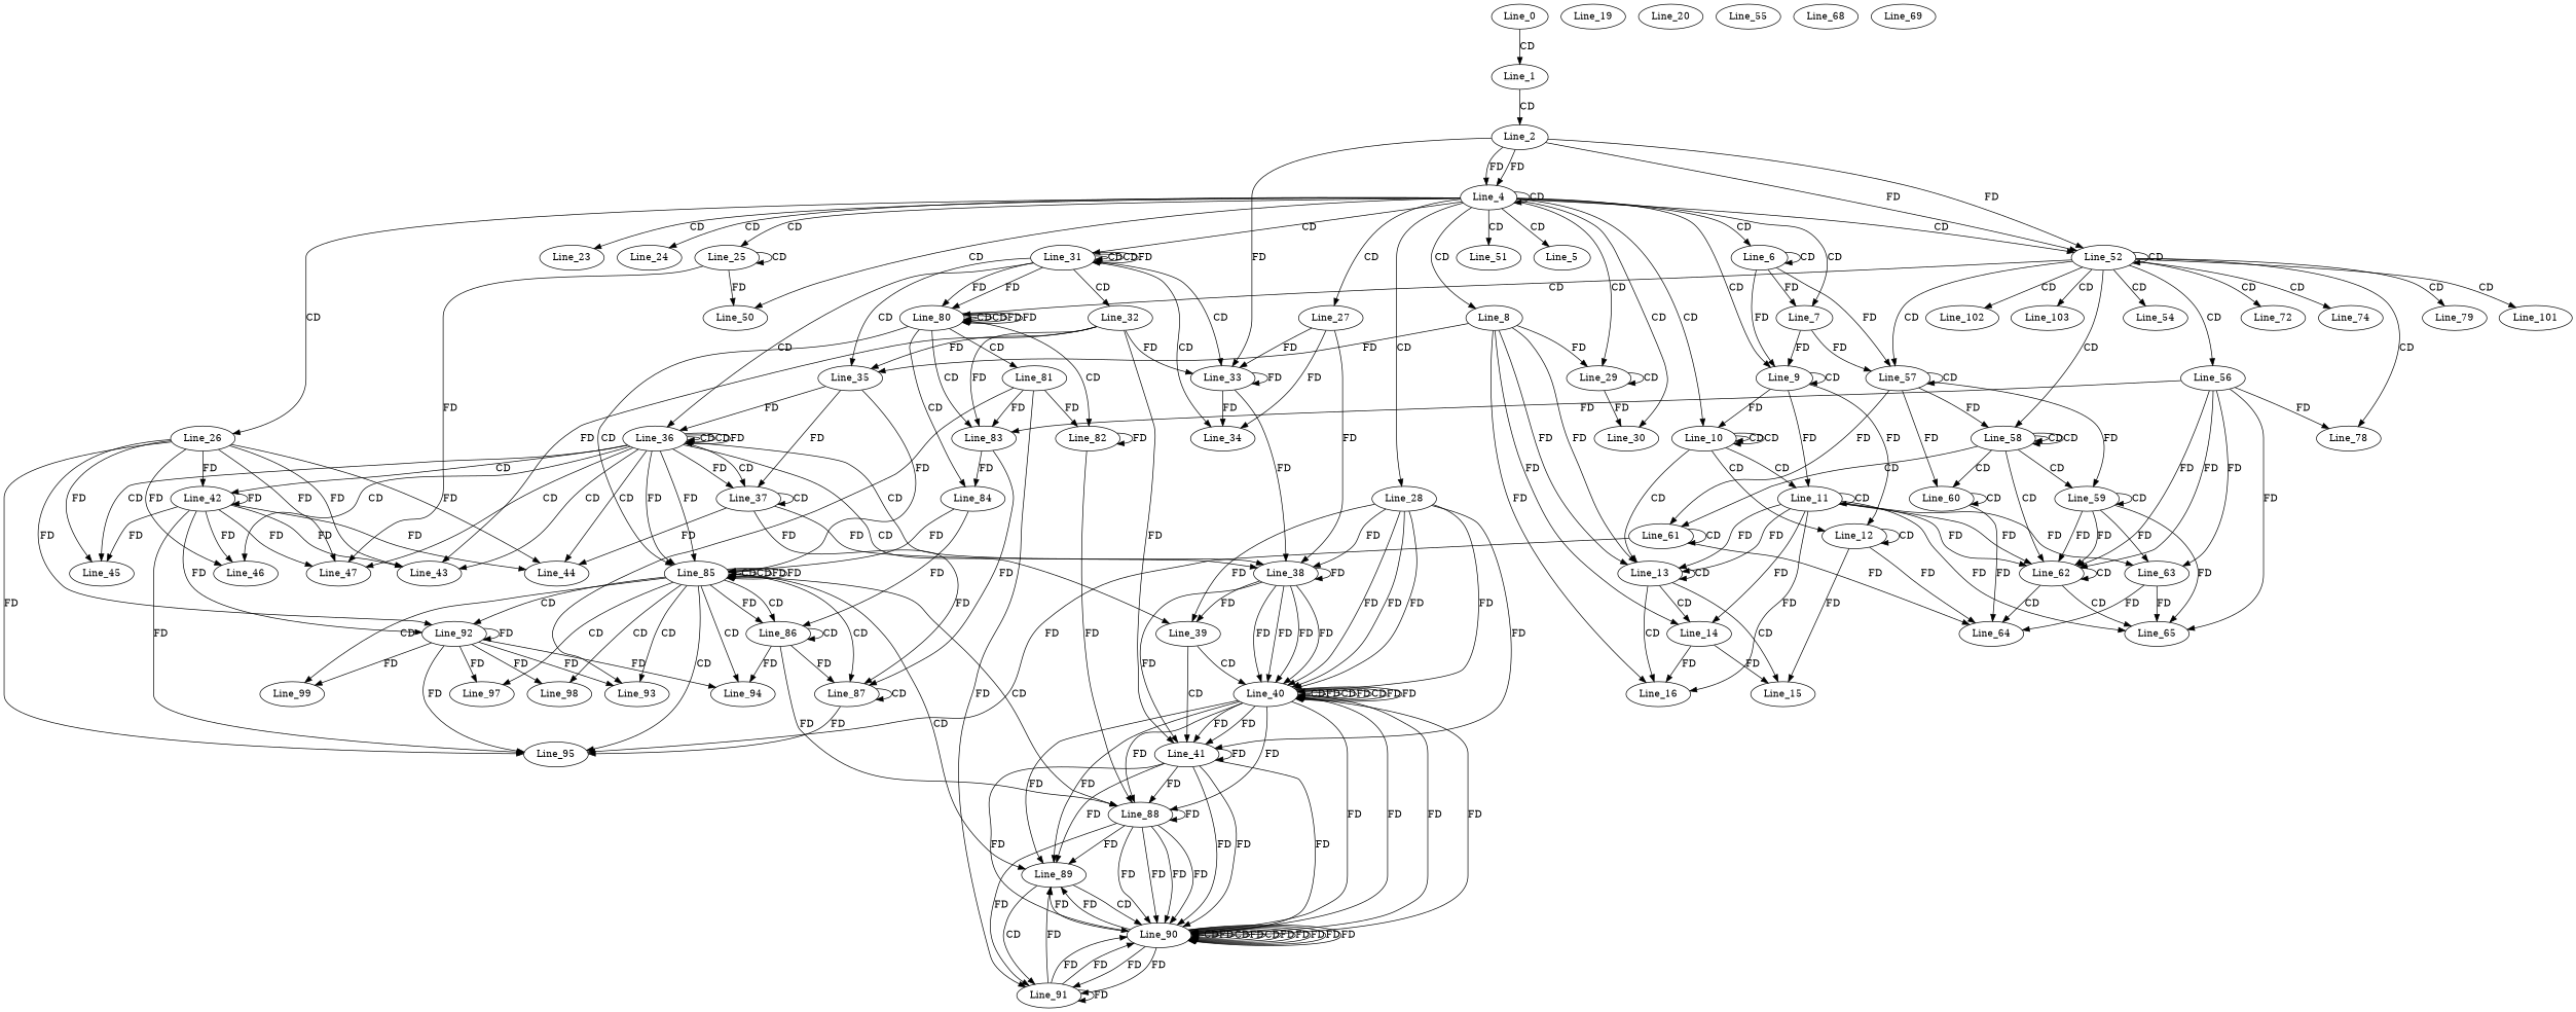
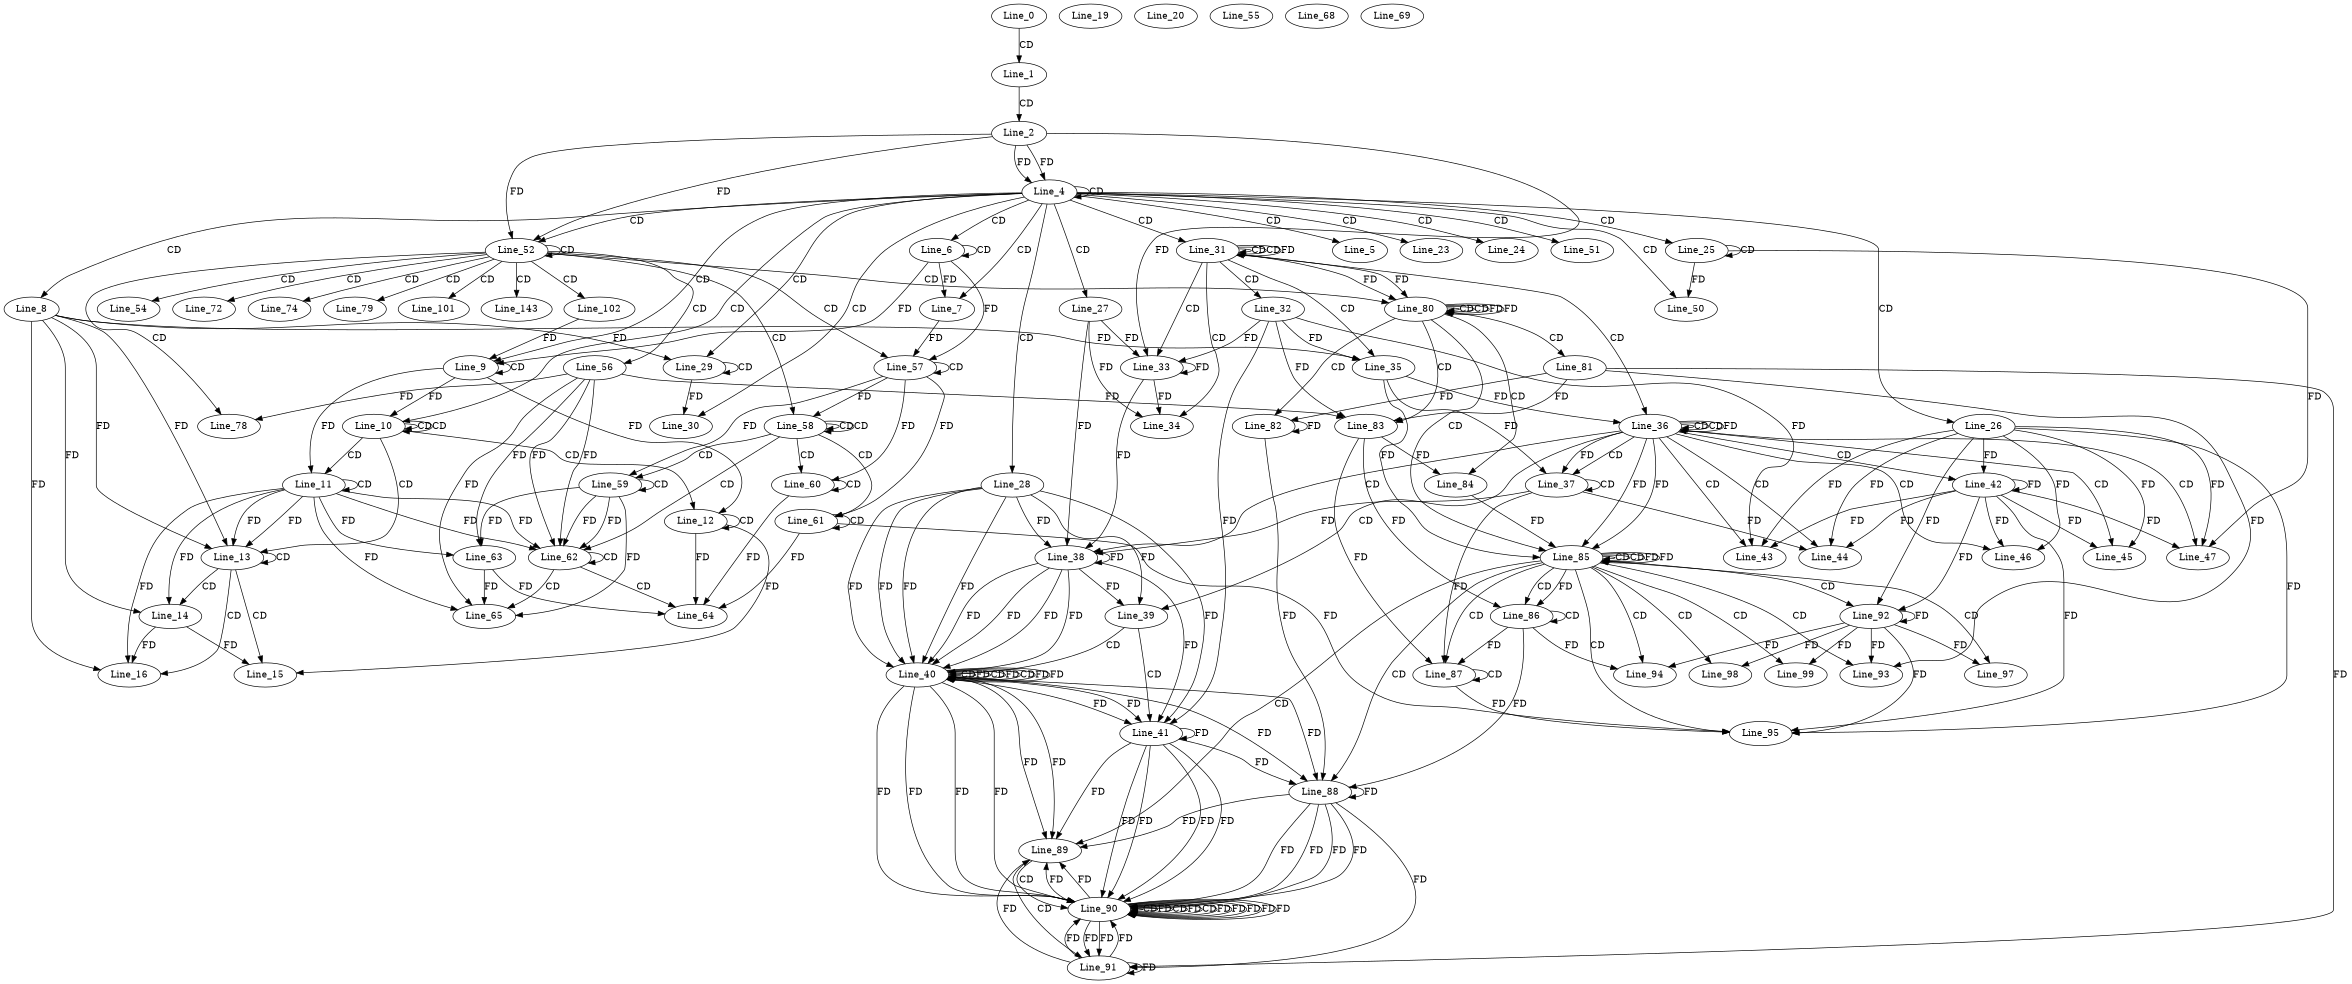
  digraph {
    Line_0
    Line_1
    Line_2
    Line_4
    Line_33
    Line_52
    Line_5
    Line_6
    Line_7
    Line_8
    Line_9
    Line_10
    Line_23
    Line_24
    Line_25
    Line_26
    Line_27
    Line_28
    Line_29
    Line_30
    Line_31
    Line_50
    Line_51
    Line_34
    Line_38
    Line_57
    Line_80
    Line_54
    Line_56
    Line_58
    Line_72
    Line_74
    Line_78
    Line_79
    Line_101
    Line_102
-   Line_103
+   Line_103 [label=Line_143]
    Line_13
    Line_14
    Line_16
    Line_35
    Line_11
    Line_12
    Line_47
    Line_42
    Line_43
    Line_44
    Line_45
    Line_46
    Line_92
    Line_95
    Line_39
    Line_40
    Line_41
    Line_32
    Line_36
    Line_59
    Line_60
    Line_61
    Line_15
    Line_37
    Line_85
    Line_62
    Line_63
    Line_65
    Line_64
    Line_19
    Line_20
    Line_93
    Line_94
    n71 [label=Line_99]
    Line_97
    Line_98
    Line_88
    Line_89
    Line_90
    Line_83
    Line_81
    Line_82
    Line_84
    Line_87
    Line_86
    Line_91
    Line_55
    Line_68
    Line_69
    Line_0 -> Line_1 [label=CD]
    Line_1 -> Line_2 [label=CD]
    Line_2 -> Line_4 [label=FD]
    Line_2 -> Line_4 [label=FD]
    Line_2 -> Line_33 [label=FD]
    Line_2 -> Line_52 [label=FD]
    Line_2 -> Line_52 [label=FD]
    Line_4 -> Line_4 [label=CD]
    Line_4 -> Line_52 [label=CD]
    Line_4 -> Line_5 [label=CD]
    Line_4 -> Line_6 [label=CD]
    Line_4 -> Line_7 [label=CD]
    Line_4 -> Line_8 [label=CD]
    Line_4 -> Line_9 [label=CD]
    Line_4 -> Line_10 [label=CD]
    Line_4 -> Line_23 [label=CD]
    Line_4 -> Line_24 [label=CD]
    Line_4 -> Line_25 [label=CD]
    Line_4 -> Line_26 [label=CD]
    Line_4 -> Line_27 [label=CD]
    Line_4 -> Line_28 [label=CD]
    Line_4 -> Line_29 [label=CD]
    Line_4 -> Line_30 [label=CD]
    Line_4 -> Line_31 [label=CD]
    Line_4 -> Line_50 [label=CD]
    Line_4 -> Line_51 [label=CD]
    Line_33 -> Line_33 [label=FD]
    Line_33 -> Line_34 [label=FD]
    Line_33 -> Line_38 [label=FD]
    Line_52 -> Line_52 [label=CD]
    Line_52 -> Line_57 [label=CD]
    Line_52 -> Line_80 [label=CD]
    Line_52 -> Line_54 [label=CD]
    Line_52 -> Line_56 [label=CD]
    Line_52 -> Line_58 [label=CD]
    Line_52 -> Line_72 [label=CD]
    Line_52 -> Line_74 [label=CD]
    Line_52 -> Line_78 [label=CD]
    Line_52 -> Line_79 [label=CD]
    Line_52 -> Line_101 [label=CD]
    Line_52 -> Line_102 [label=CD]
    Line_52 -> Line_103 [label=CD]
    Line_6 -> Line_6 [label=CD]
    Line_6 -> Line_7 [label=FD]
    Line_6 -> Line_9 [label=FD]
    Line_6 -> Line_57 [label=FD]
-   Line_7 -> Line_9 [label=FD]
+   Line_102 -> Line_9 [label=FD]
    Line_7 -> Line_57 [label=FD]
    Line_8 -> Line_29 [label=FD]
    Line_8 -> Line_13 [label=FD]
    Line_8 -> Line_13 [label=FD]
    Line_8 -> Line_14 [label=FD]
    Line_8 -> Line_16 [label=FD]
    Line_8 -> Line_35 [label=FD]
    Line_9 -> Line_9 [label=CD]
    Line_9 -> Line_10 [label=FD]
    Line_9 -> Line_11 [label=FD]
    Line_9 -> Line_12 [label=FD]
    Line_10 -> Line_10 [label=CD]
    Line_10 -> Line_10 [label=CD]
    Line_10 -> Line_13 [label=CD]
    Line_10 -> Line_11 [label=CD]
    Line_10 -> Line_12 [label=CD]
    Line_25 -> Line_25 [label=CD]
    Line_25 -> Line_50 [label=FD]
    Line_25 -> Line_47 [label=FD]
    Line_26 -> Line_47 [label=FD]
    Line_26 -> Line_42 [label=FD]
    Line_26 -> Line_43 [label=FD]
    Line_26 -> Line_44 [label=FD]
    Line_26 -> Line_45 [label=FD]
    Line_26 -> Line_46 [label=FD]
    Line_26 -> Line_92 [label=FD]
    Line_26 -> Line_95 [label=FD]
    Line_27 -> Line_33 [label=FD]
    Line_27 -> Line_34 [label=FD]
    Line_27 -> Line_38 [label=FD]
    Line_28 -> Line_38 [label=FD]
    Line_28 -> Line_39 [label=FD]
    Line_28 -> Line_40 [label=FD]
    Line_28 -> Line_40 [label=FD]
    Line_28 -> Line_40 [label=FD]
    Line_28 -> Line_40 [label=FD]
    Line_28 -> Line_41 [label=FD]
    Line_29 -> Line_29 [label=CD]
    Line_29 -> Line_30 [label=FD]
    Line_31 -> Line_33 [label=CD]
    Line_31 -> Line_31 [label=CD]
    Line_31 -> Line_31 [label=CD]
    Line_31 -> Line_31 [label=FD]
    Line_31 -> Line_34 [label=CD]
    Line_31 -> Line_80 [label=FD]
    Line_31 -> Line_80 [label=FD]
    Line_31 -> Line_35 [label=CD]
    Line_31 -> Line_32 [label=CD]
    Line_31 -> Line_36 [label=CD]
    Line_38 -> Line_38 [label=FD]
    Line_38 -> Line_39 [label=FD]
    Line_38 -> Line_40 [label=FD]
    Line_38 -> Line_40 [label=FD]
    Line_38 -> Line_40 [label=FD]
    Line_38 -> Line_40 [label=FD]
    Line_38 -> Line_41 [label=FD]
    Line_57 -> Line_57 [label=CD]
    Line_57 -> Line_58 [label=FD]
    Line_57 -> Line_59 [label=FD]
    Line_57 -> Line_60 [label=FD]
    Line_57 -> Line_61 [label=FD]
    Line_80 -> Line_80 [label=CD]
    Line_80 -> Line_80 [label=CD]
    Line_80 -> Line_80 [label=FD]
    Line_80 -> Line_80 [label=FD]
    Line_80 -> Line_85 [label=CD]
    Line_80 -> Line_83 [label=CD]
    Line_80 -> Line_81 [label=CD]
    Line_80 -> Line_82 [label=CD]
    Line_80 -> Line_84 [label=CD]
    Line_56 -> Line_78 [label=FD]
    Line_56 -> Line_62 [label=FD]
    Line_56 -> Line_62 [label=FD]
    Line_56 -> Line_63 [label=FD]
    Line_56 -> Line_65 [label=FD]
    Line_56 -> Line_83 [label=FD]
    Line_58 -> Line_58 [label=CD]
    Line_58 -> Line_58 [label=CD]
    Line_58 -> Line_59 [label=CD]
    Line_58 -> Line_60 [label=CD]
    Line_58 -> Line_61 [label=CD]
    Line_58 -> Line_62 [label=CD]
    Line_13 -> Line_13 [label=CD]
    Line_13 -> Line_14 [label=CD]
    Line_13 -> Line_16 [label=CD]
    Line_13 -> Line_15 [label=CD]
    Line_14 -> Line_16 [label=FD]
    Line_14 -> Line_15 [label=FD]
    Line_35 -> Line_36 [label=FD]
    Line_35 -> Line_37 [label=FD]
    Line_35 -> Line_85 [label=FD]
    Line_11 -> Line_13 [label=FD]
    Line_11 -> Line_13 [label=FD]
    Line_11 -> Line_14 [label=FD]
    Line_11 -> Line_16 [label=FD]
    Line_11 -> Line_11 [label=CD]
    Line_11 -> Line_62 [label=FD]
    Line_11 -> Line_62 [label=FD]
    Line_11 -> Line_63 [label=FD]
    Line_11 -> Line_65 [label=FD]
    Line_12 -> Line_12 [label=CD]
    Line_12 -> Line_15 [label=FD]
    Line_12 -> Line_64 [label=FD]
    Line_42 -> Line_47 [label=FD]
    Line_42 -> Line_42 [label=FD]
    Line_42 -> Line_43 [label=FD]
    Line_42 -> Line_44 [label=FD]
    Line_42 -> Line_45 [label=FD]
    Line_42 -> Line_46 [label=FD]
    Line_42 -> Line_92 [label=FD]
    Line_42 -> Line_95 [label=FD]
    Line_92 -> Line_92 [label=FD]
    Line_92 -> Line_95 [label=FD]
    Line_92 -> Line_93 [label=FD]
    Line_92 -> Line_94 [label=FD]
    Line_92 -> n71 [label=FD]
    Line_92 -> Line_97 [label=FD]
    Line_92 -> Line_98 [label=FD]
    Line_39 -> Line_40 [label=CD]
    Line_39 -> Line_41 [label=CD]
    Line_40 -> Line_40 [label=CD]
    Line_40 -> Line_40 [label=FD]
    Line_40 -> Line_40 [label=CD]
    Line_40 -> Line_40 [label=FD]
    Line_40 -> Line_40 [label=CD]
    Line_40 -> Line_40 [label=FD]
    Line_40 -> Line_40 [label=FD]
    Line_40 -> Line_41 [label=FD]
    Line_40 -> Line_41 [label=FD]
    Line_40 -> Line_88 [label=FD]
    Line_40 -> Line_88 [label=FD]
    Line_40 -> Line_89 [label=FD]
    Line_40 -> Line_89 [label=FD]
    Line_40 -> Line_90 [label=FD]
    Line_40 -> Line_90 [label=FD]
    Line_40 -> Line_90 [label=FD]
    Line_40 -> Line_90 [label=FD]
    Line_41 -> Line_41 [label=FD]
    Line_41 -> Line_88 [label=FD]
    Line_41 -> Line_89 [label=FD]
    Line_41 -> Line_90 [label=FD]
    Line_41 -> Line_90 [label=FD]
    Line_41 -> Line_90 [label=FD]
    Line_41 -> Line_90 [label=FD]
    Line_32 -> Line_33 [label=FD]
    Line_32 -> Line_35 [label=FD]
    Line_32 -> Line_43 [label=FD]
    Line_32 -> Line_41 [label=FD]
    Line_32 -> Line_83 [label=FD]
    Line_36 -> Line_38 [label=CD]
    Line_36 -> Line_47 [label=CD]
    Line_36 -> Line_42 [label=CD]
    Line_36 -> Line_43 [label=CD]
    Line_36 -> Line_44 [label=CD]
    Line_36 -> Line_45 [label=CD]
    Line_36 -> Line_46 [label=CD]
    Line_36 -> Line_39 [label=CD]
    Line_36 -> Line_36 [label=CD]
    Line_36 -> Line_36 [label=CD]
    Line_36 -> Line_36 [label=FD]
    Line_36 -> Line_37 [label=CD]
    Line_36 -> Line_37 [label=FD]
    Line_36 -> Line_85 [label=FD]
    Line_36 -> Line_85 [label=FD]
    Line_59 -> Line_59 [label=CD]
    Line_59 -> Line_62 [label=FD]
    Line_59 -> Line_62 [label=FD]
    Line_59 -> Line_63 [label=FD]
    Line_59 -> Line_65 [label=FD]
    Line_60 -> Line_60 [label=CD]
    Line_60 -> Line_64 [label=FD]
    Line_61 -> Line_95 [label=FD]
    Line_61 -> Line_61 [label=CD]
    Line_61 -> Line_64 [label=FD]
    Line_37 -> Line_38 [label=FD]
    Line_37 -> Line_44 [label=FD]
    Line_37 -> Line_37 [label=CD]
    Line_37 -> Line_87 [label=FD]
    Line_85 -> Line_92 [label=CD]
    Line_85 -> Line_95 [label=CD]
    Line_85 -> Line_85 [label=CD]
    Line_85 -> Line_85 [label=CD]
    Line_85 -> Line_85 [label=FD]
    Line_85 -> Line_85 [label=FD]
    Line_85 -> Line_93 [label=CD]
    Line_85 -> Line_94 [label=CD]
    Line_85 -> n71 [label=CD]
    Line_85 -> Line_97 [label=CD]
    Line_85 -> Line_98 [label=CD]
    Line_85 -> Line_88 [label=CD]
    Line_85 -> Line_89 [label=CD]
    Line_85 -> Line_87 [label=CD]
    Line_85 -> Line_86 [label=CD]
    Line_85 -> Line_86 [label=FD]
    Line_62 -> Line_62 [label=CD]
    Line_62 -> Line_65 [label=CD]
    Line_62 -> Line_64 [label=CD]
    Line_63 -> Line_65 [label=FD]
    Line_63 -> Line_64 [label=FD]
    Line_88 -> Line_88 [label=FD]
    Line_88 -> Line_89 [label=FD]
    Line_88 -> Line_90 [label=FD]
    Line_88 -> Line_90 [label=FD]
    Line_88 -> Line_90 [label=FD]
    Line_88 -> Line_90 [label=FD]
    Line_88 -> Line_91 [label=FD]
    Line_89 -> Line_90 [label=CD]
    Line_89 -> Line_91 [label=CD]
    Line_90 -> Line_89 [label=FD]
    Line_90 -> Line_89 [label=FD]
    Line_90 -> Line_90 [label=CD]
    Line_90 -> Line_90 [label=FD]
    Line_90 -> Line_90 [label=CD]
    Line_90 -> Line_90 [label=FD]
    Line_90 -> Line_90 [label=CD]
    Line_90 -> Line_90 [label=FD]
    Line_90 -> Line_90 [label=FD]
    Line_90 -> Line_90 [label=FD]
    Line_90 -> Line_90 [label=FD]
    Line_90 -> Line_90 [label=FD]
    Line_90 -> Line_91 [label=FD]
    Line_90 -> Line_91 [label=FD]
    Line_83 -> Line_84 [label=FD]
    Line_83 -> Line_87 [label=FD]
    Line_81 -> Line_93 [label=FD]
    Line_81 -> Line_83 [label=FD]
    Line_81 -> Line_82 [label=FD]
    Line_81 -> Line_91 [label=FD]
    Line_82 -> Line_88 [label=FD]
    Line_82 -> Line_82 [label=FD]
    Line_84 -> Line_85 [label=FD]
-   Line_84 -> Line_86 [label=FD]
+   Line_83 -> Line_86 [label=FD]
    Line_87 -> Line_95 [label=FD]
    Line_87 -> Line_87 [label=CD]
    Line_86 -> Line_94 [label=FD]
    Line_86 -> Line_88 [label=FD]
    Line_86 -> Line_87 [label=FD]
    Line_86 -> Line_86 [label=CD]
    Line_91 -> Line_89 [label=FD]
    Line_91 -> Line_90 [label=FD]
    Line_91 -> Line_90 [label=FD]
    Line_91 -> Line_91 [label=FD]
  }
